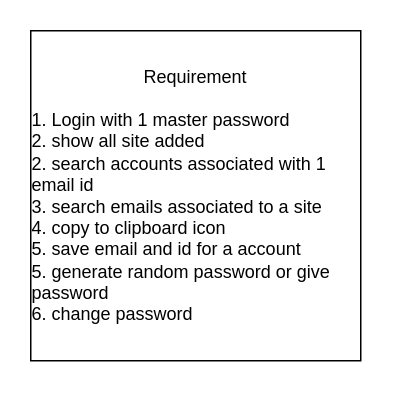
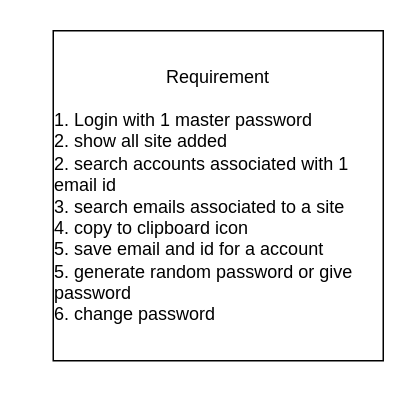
  <mxCell id="0" />
  <mxCell id="1" parent="0" />
- <mxCell id="2" value="Requirement&lt;br&gt;&lt;br&gt;&lt;div style=&quot;text-align: left&quot;&gt;1. Login with 1 master password&lt;/div&gt;&lt;div style=&quot;text-align: left&quot;&gt;2. show all site added&lt;/div&gt;&lt;div style=&quot;text-align: left&quot;&gt;&lt;span&gt;2. search accounts associated with 1 email id&lt;/span&gt;&lt;/div&gt;&lt;div style=&quot;text-align: left&quot;&gt;3. search emails associated to a site&lt;/div&gt;&lt;div style=&quot;text-align: left&quot;&gt;4. copy to clipboard icon&lt;/div&gt;&lt;div style=&quot;text-align: left&quot;&gt;5. save email and id for a account&amp;nbsp;&lt;/div&gt;&lt;div style=&quot;text-align: left&quot;&gt;5. generate random password or give password&lt;/div&gt;&lt;div style=&quot;text-align: left&quot;&gt;6. change password&lt;/div&gt;" style="rounded=0;whiteSpace=wrap;html=1;align=center;" vertex="1" parent="1"><mxGeometry x="20" y="20" width="220" height="220" as="geometry" /></mxCell>
+ <mxCell id="2" value="Requirement&lt;br&gt;&lt;br&gt;&lt;div style=&quot;text-align: left&quot;&gt;1. Login with 1 master password&lt;/div&gt;&lt;div style=&quot;text-align: left&quot;&gt;2. show all site added&lt;/div&gt;&lt;div style=&quot;text-align: left&quot;&gt;&lt;span&gt;2. search accounts associated with 1 email id&lt;/span&gt;&lt;/div&gt;&lt;div style=&quot;text-align: left&quot;&gt;3. search emails associated to a site&lt;/div&gt;&lt;div style=&quot;text-align: left&quot;&gt;4. copy to clipboard icon&lt;/div&gt;&lt;div style=&quot;text-align: left&quot;&gt;5. save email and id for a account&amp;nbsp;&lt;/div&gt;&lt;div style=&quot;text-align: left&quot;&gt;5. generate random password or give password&lt;/div&gt;&lt;div style=&quot;text-align: left&quot;&gt;6. change password&lt;/div&gt;" style="rounded=0;whiteSpace=wrap;html=1;align=center;" vertex="1" parent="1"><mxGeometry x="35" y="20" width="220" height="220" as="geometry" /></mxCell>
